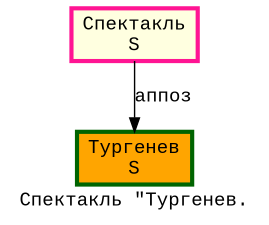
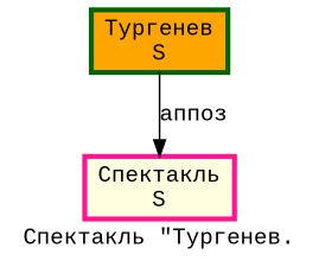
  digraph {
    label="Спектакль \"Тургенев."
    fontname="Liberation Mono"
    node [penwidth=3 shape=box style=filled fontname="Liberation Mono"]
    n1 [color=deeppink fillcolor=lightyellow label="Спектакль\nS"]
    n2 [color=darkgreen fillcolor=orange label="Тургенев\nS"]
-   n1 -> n2 [label="аппоз" fontname="Liberation Mono"]
+   n2 -> n1 [label="аппоз" fontname="Liberation Mono"]
  }
